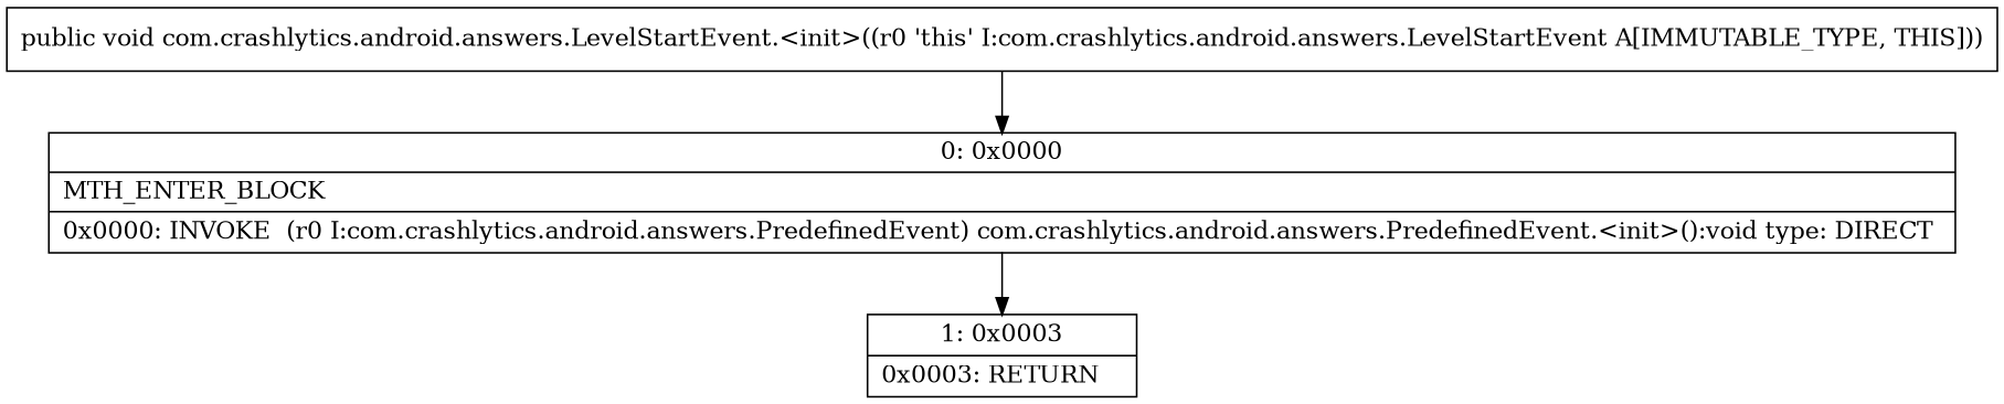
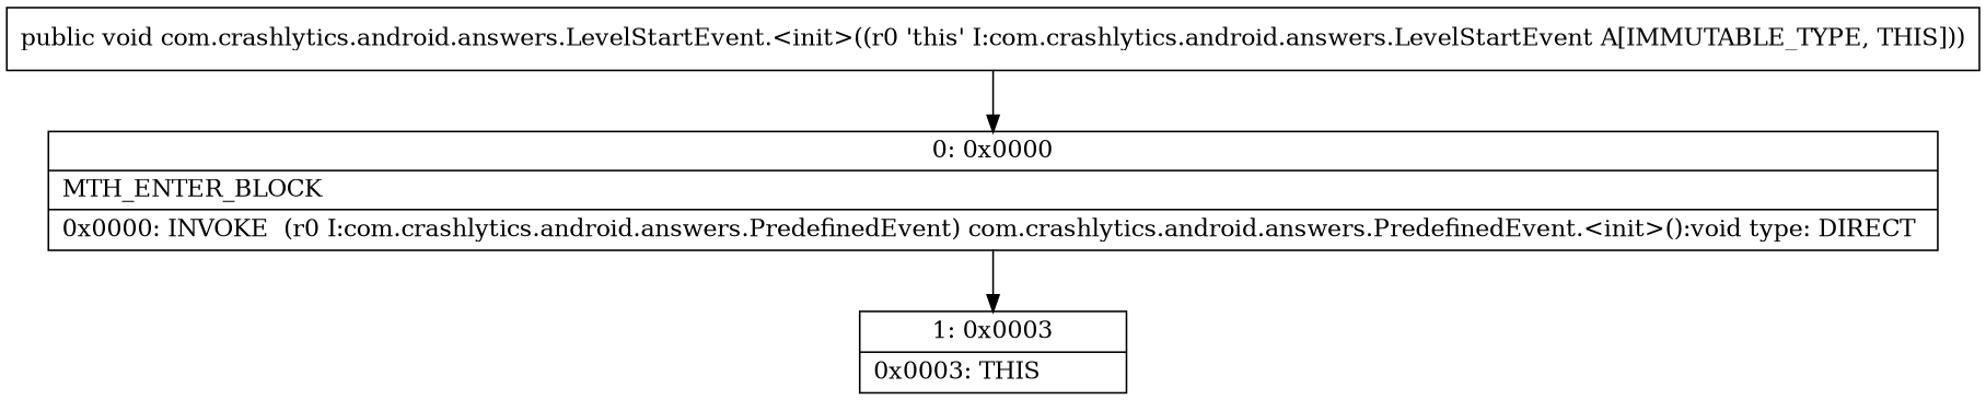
  digraph {
    node [shape=record]
    n1 [label="{0\:\ 0x0000|MTH_ENTER_BLOCK\l|0x0000: INVOKE  (r0 I:com.crashlytics.android.answers.PredefinedEvent) com.crashlytics.android.answers.PredefinedEvent.\<init\>():void type: DIRECT \l}"]
-   n2 [label="{1\:\ 0x0003|0x0003: RETURN   \l}"]
+   n2 [label="{1\:\ 0x0003|0x0003: THIS   \l}"]
    n3 [label="{public void com.crashlytics.android.answers.LevelStartEvent.\<init\>((r0 'this' I:com.crashlytics.android.answers.LevelStartEvent A[IMMUTABLE_TYPE, THIS])) }"]
    n1 -> n2
    n3 -> n1
  }
